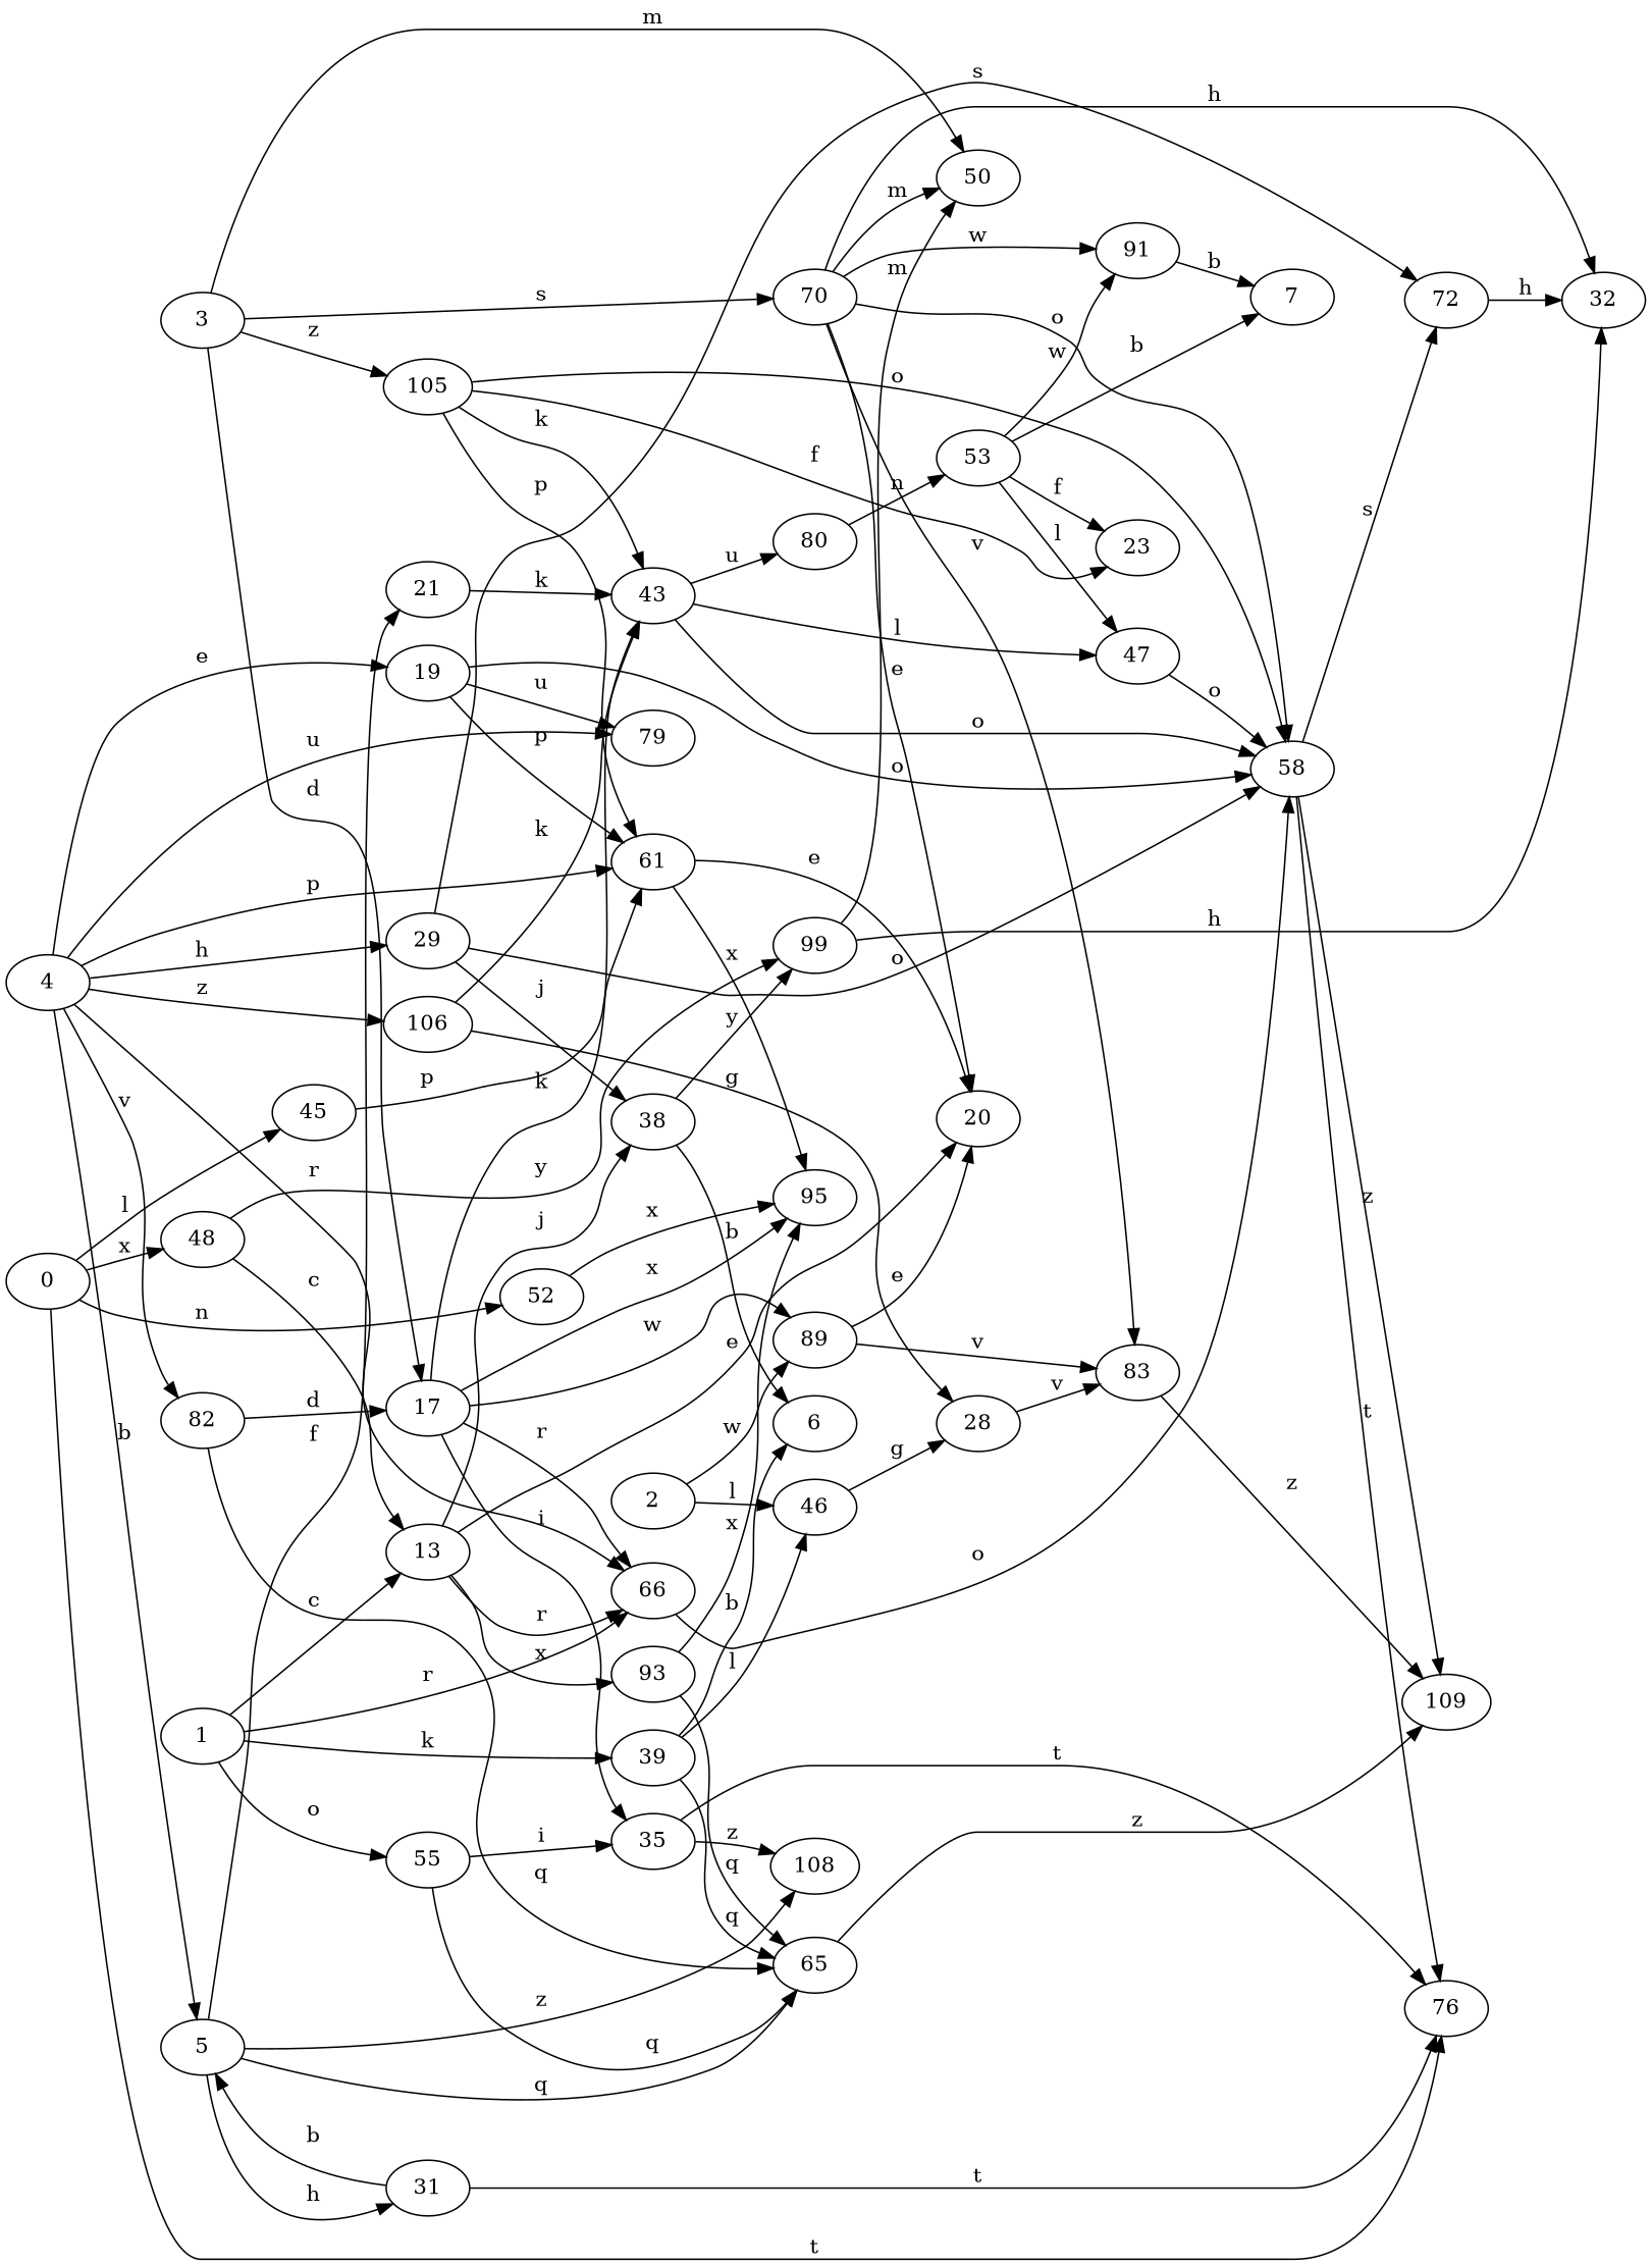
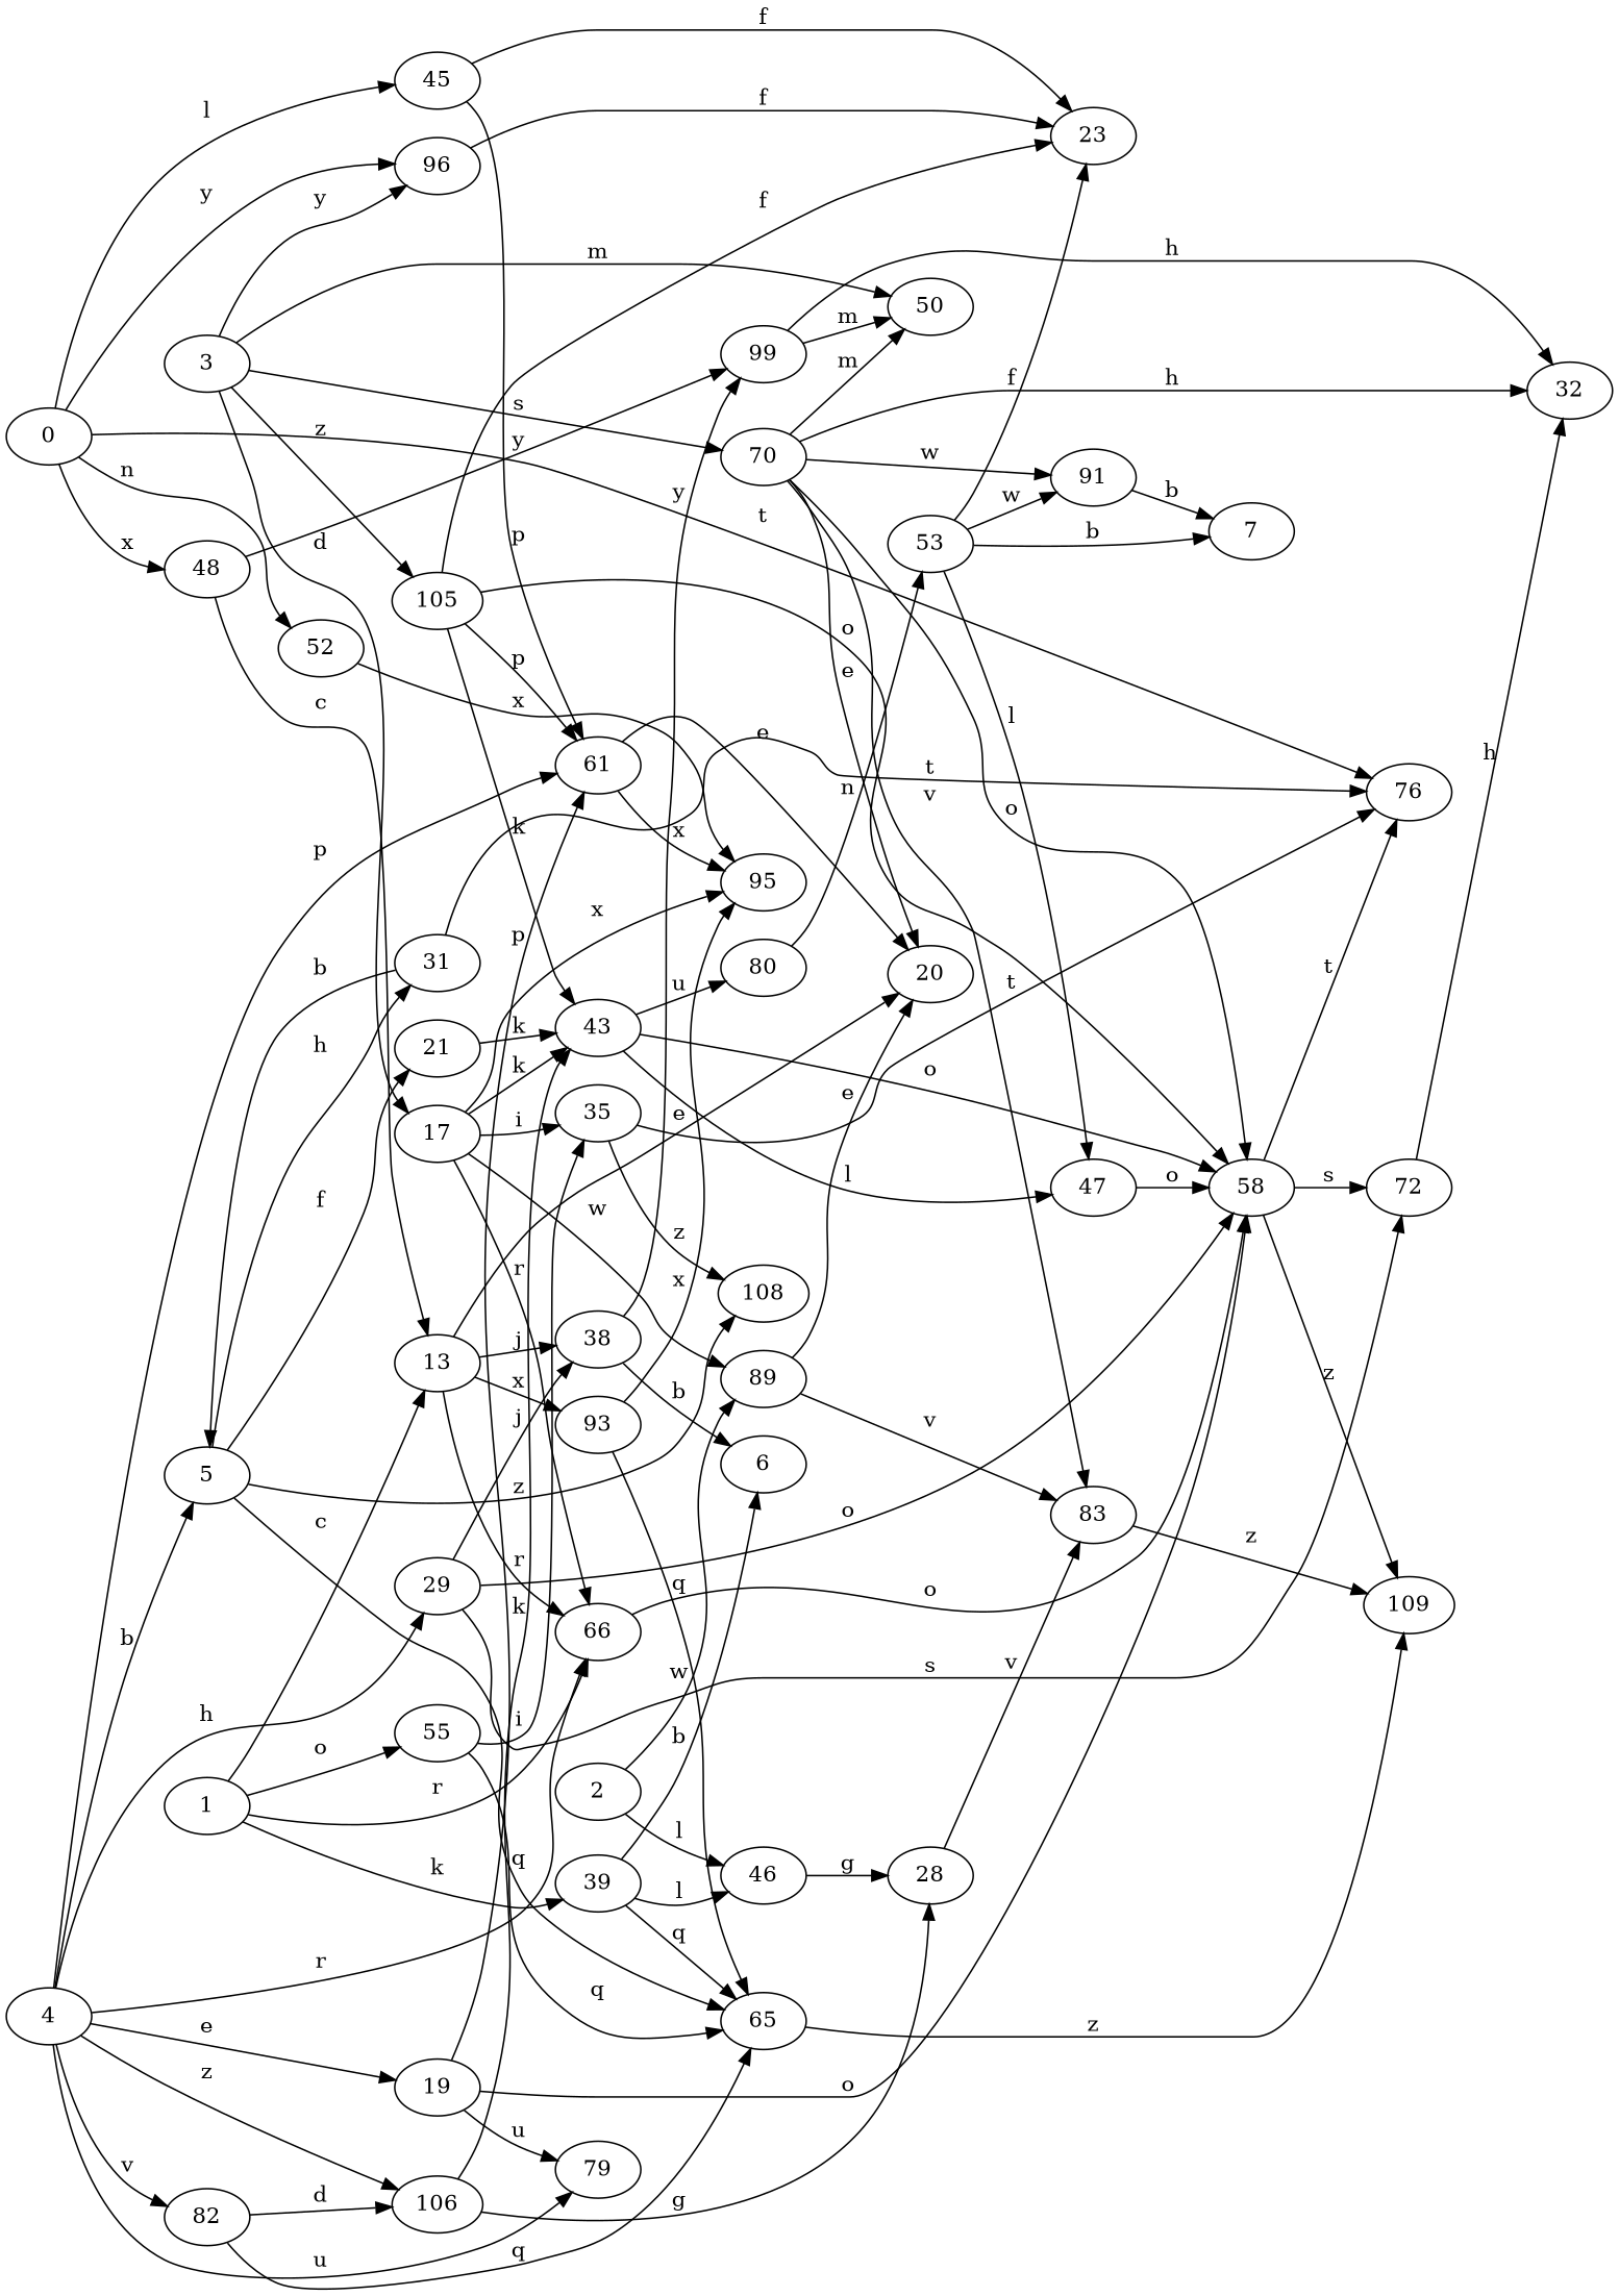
  strict digraph {
    rankdir=LR
    1
    13
    39
    55
    66
    20
    38
    93
    46
    65
    6
    35
    58
    2
    89
    28
    83
    3
    17
    50
    70
+   96
    105
    43
    95
    91
    32
    23
    61
    4
    5
    19
    29
    79
    82
    106
    21
    31
    108
    72
    76
    109
    99
    47
    80
    53
    45
    48
    52
    7
    0
    1 -> 13 [label=c]
    1 -> 39 [label=k]
    1 -> 55 [label=o]
    1 -> 66 [label=r]
    13 -> 66 [label=r]
    13 -> 20 [label=e]
    13 -> 38 [label=j]
    13 -> 93 [label=x]
    39 -> 46 [label=l]
    39 -> 65 [label=q]
    39 -> 6 [label=b]
    55 -> 65 [label=q]
    55 -> 35 [label=i]
    66 -> 58 [label=o]
    38 -> 6 [label=b]
    38 -> 99 [label=y]
    93 -> 65 [label=q]
    93 -> 95 [label=x]
    46 -> 28 [label=g]
    65 -> 109 [label=z]
    35 -> 108 [label=z]
    35 -> 76 [label=t]
    58 -> 72 [label=s]
    58 -> 76 [label=t]
    58 -> 109 [label=z]
    2 -> 46 [label=l]
    2 -> 89 [label=w]
    89 -> 20 [label=e]
    89 -> 83 [label=v]
    28 -> 83 [label=v]
    83 -> 109 [label=z]
    3 -> 17 [label=d]
    3 -> 50 [label=m]
    3 -> 70 [label=s]
+   3 -> 96 [label=y]
    3 -> 105 [label=z]
    17 -> 66 [label=r]
    17 -> 35 [label=i]
    17 -> 89 [label=w]
    17 -> 43 [label=k]
    17 -> 95 [label=x]
    70 -> 20 [label=e]
    70 -> 58 [label=o]
    70 -> 83 [label=v]
    70 -> 50 [label=m]
    70 -> 91 [label=w]
    70 -> 32 [label=h]
+   96 -> 23 [label=f]
    105 -> 58 [label=o]
    105 -> 43 [label=k]
    105 -> 23 [label=f]
    105 -> 61 [label=p]
    43 -> 58 [label=o]
    43 -> 47 [label=l]
    43 -> 80 [label=u]
    91 -> 7 [label=b]
    61 -> 20 [label=e]
    61 -> 95 [label=x]
    4 -> 66 [label=r]
    4 -> 61 [label=p]
    4 -> 5 [label=b]
    4 -> 19 [label=e]
    4 -> 29 [label=h]
    4 -> 79 [label=u]
    4 -> 82 [label=v]
    4 -> 106 [label=z]
    5 -> 65 [label=q]
    5 -> 21 [label=f]
    5 -> 31 [label=h]
    5 -> 108 [label=z]
    19 -> 58 [label=o]
    19 -> 61 [label=p]
    19 -> 79 [label=u]
    29 -> 38 [label=j]
    29 -> 58 [label=o]
    29 -> 72 [label=s]
    82 -> 65 [label=q]
-   82 -> 17 [label=d]
+   82 -> 106 [label=d]
    106 -> 28 [label=g]
    106 -> 43 [label=k]
    21 -> 43 [label=k]
    31 -> 5 [label=b]
    31 -> 76 [label=t]
    72 -> 32 [label=h]
    99 -> 50 [label=m]
    99 -> 32 [label=h]
    47 -> 58 [label=o]
    80 -> 53 [label=n]
    53 -> 91 [label=w]
    53 -> 23 [label=f]
    53 -> 47 [label=l]
    53 -> 7 [label=b]
+   45 -> 23 [label=f]
    45 -> 61 [label=p]
    48 -> 13 [label=c]
    48 -> 99 [label=y]
    52 -> 95 [label=x]
+   0 -> 96 [label=y]
    0 -> 76 [label=t]
    0 -> 45 [label=l]
    0 -> 48 [label=x]
    0 -> 52 [label=n]
  }
